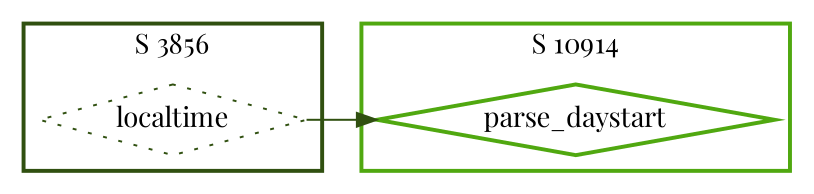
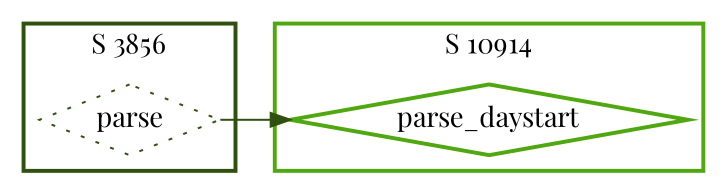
  digraph {
    rankdir=LR
    fontname="Playfair Display"
    node [shape=diamond fontname="Playfair Display"]
    n1 [color="#50A810" label=parse_daystart style=bold]
-   n2 [color="#305010" label=localtime style=dotted]
+   n2 [color="#305010" label=parse style=dotted]
    subgraph cluster_1 {
      color="#50A810"
      label="S 10914"
      style=bold
      n1
    }
    subgraph cluster_2 {
      color="#305010"
      label="S 3856"
      style=bold
      n2
    }
    n2 -> n1 [color="#305010" fontname="Playfair Display"]
  }
